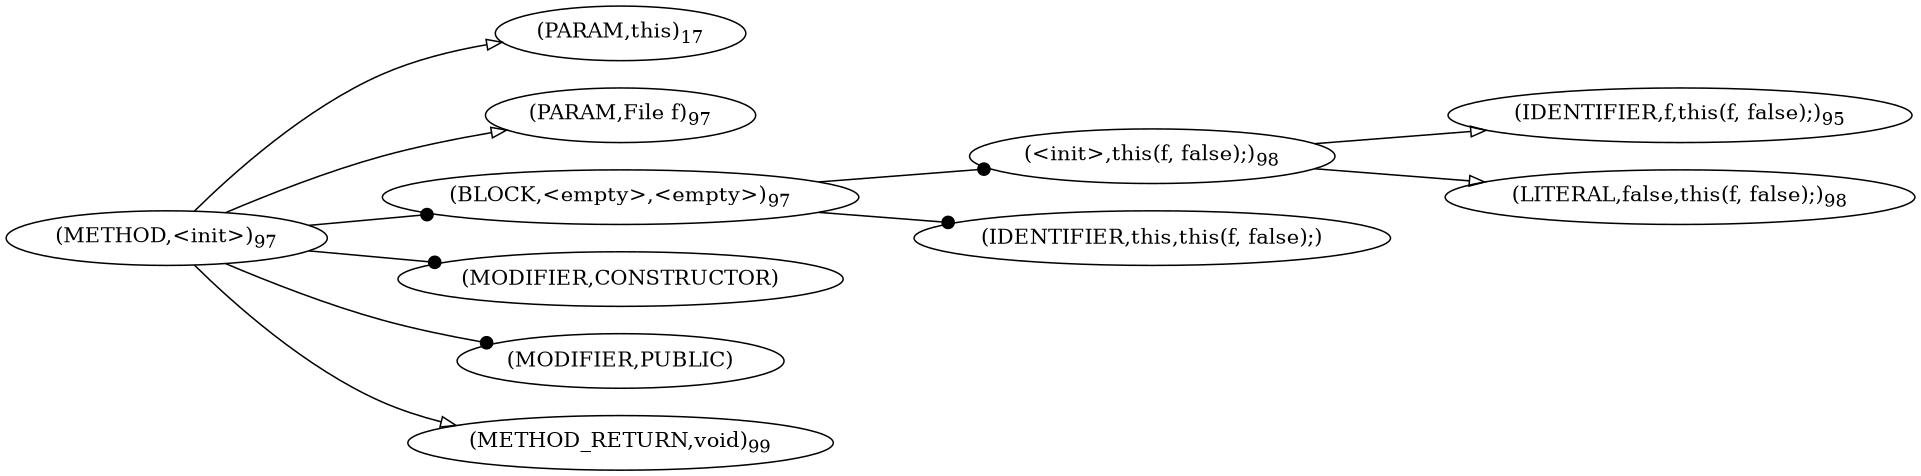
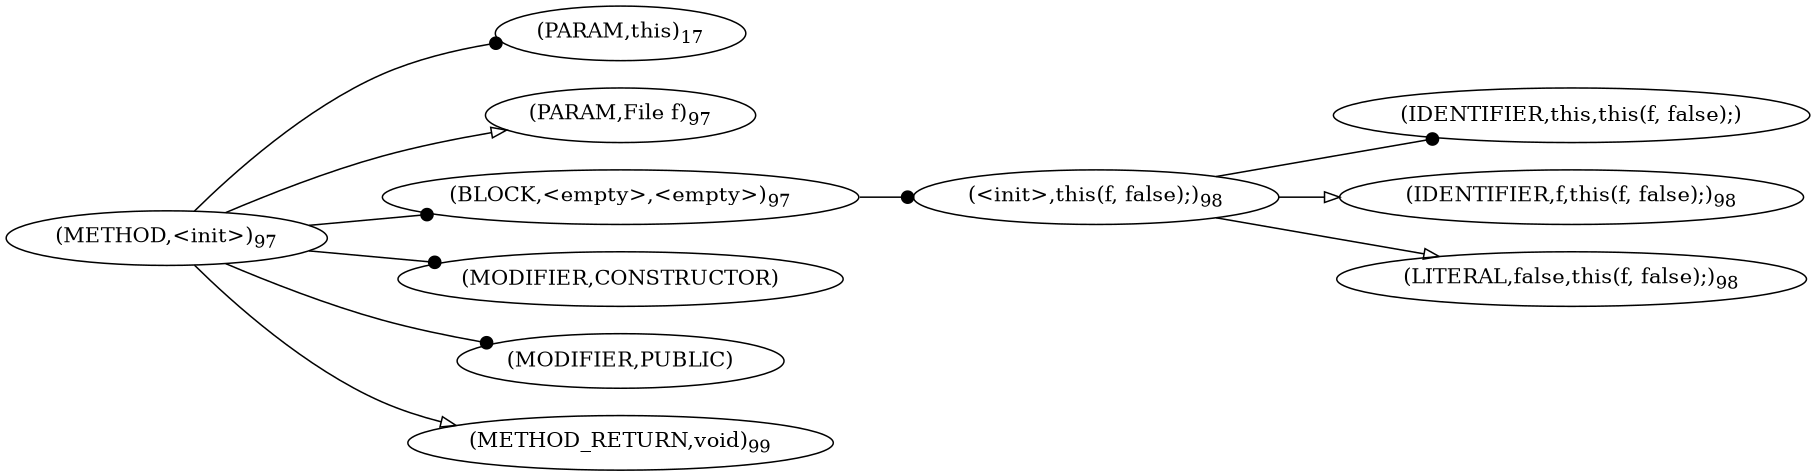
  digraph {
    rankdir=LR
    edge [arrowhead=onormal]
    n1 [label=<(METHOD,&lt;init&gt;)<SUB>97</SUB>>]
    n2 [label=<(PARAM,this)<SUB>17</SUB>>]
    n3 [label=<(PARAM,File f)<SUB>97</SUB>>]
    n4 [label=<(BLOCK,&lt;empty&gt;,&lt;empty&gt;)<SUB>97</SUB>>]
    n5 [label=<(MODIFIER,CONSTRUCTOR)>]
    n6 [label=<(MODIFIER,PUBLIC)>]
    n7 [label=<(METHOD_RETURN,void)<SUB>99</SUB>>]
    n8 [label=<(&lt;init&gt;,this(f, false);)<SUB>98</SUB>>]
    n9 [label=<(IDENTIFIER,this,this(f, false);)>]
-   n10 [label=<(IDENTIFIER,f,this(f, false);)<SUB>95</SUB>>]
+   n10 [label=<(IDENTIFIER,f,this(f, false);)<SUB>98</SUB>>]
    n11 [label=<(LITERAL,false,this(f, false);)<SUB>98</SUB>>]
-   n1 -> n2
+   n1 -> n2 [arrowhead=dot]
    n1 -> n3
    n1 -> n4 [arrowhead=dot]
    n1 -> n5 [arrowhead=dot]
    n1 -> n6 [arrowhead=dot]
    n1 -> n7
    n4 -> n8 [arrowhead=dot]
-   n4 -> n9 [arrowhead=dot]
+   n8 -> n9 [arrowhead=dot]
    n8 -> n10
    n8 -> n11
  }
